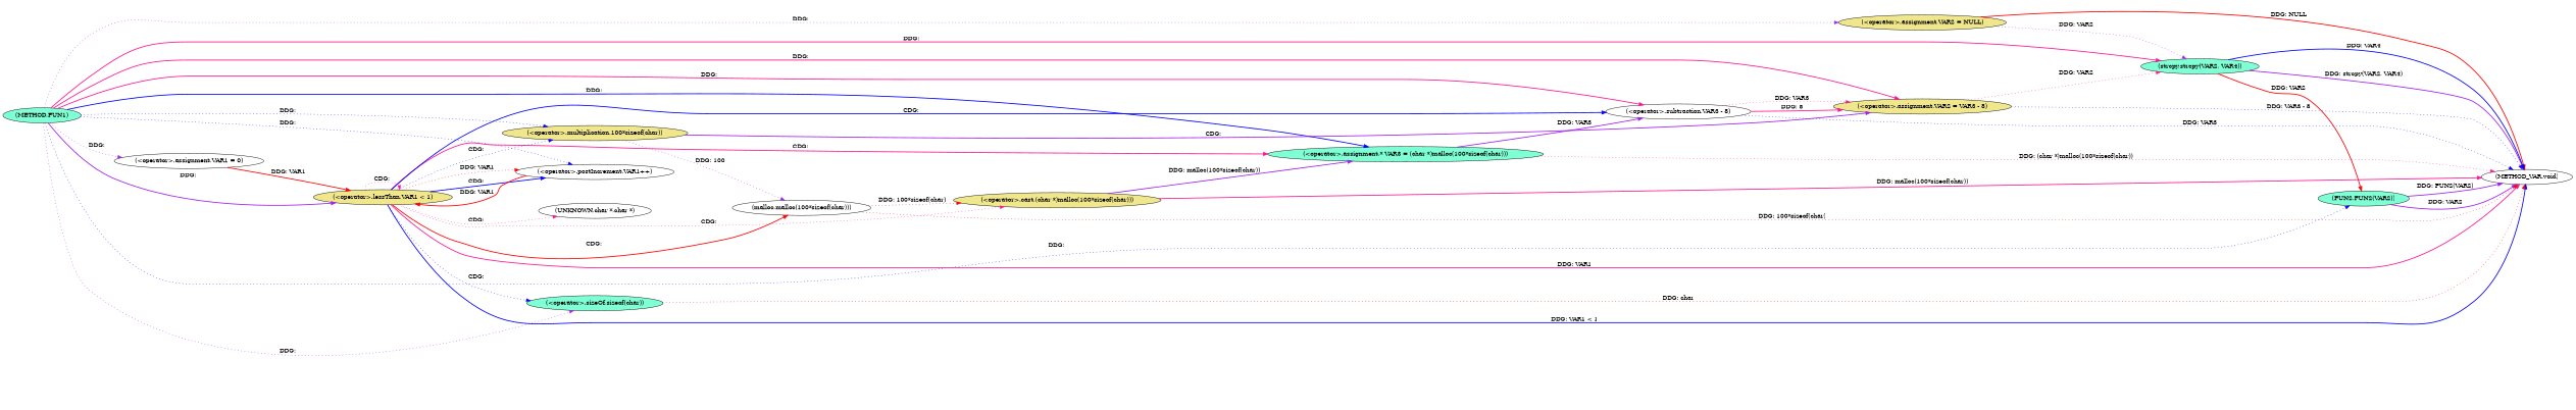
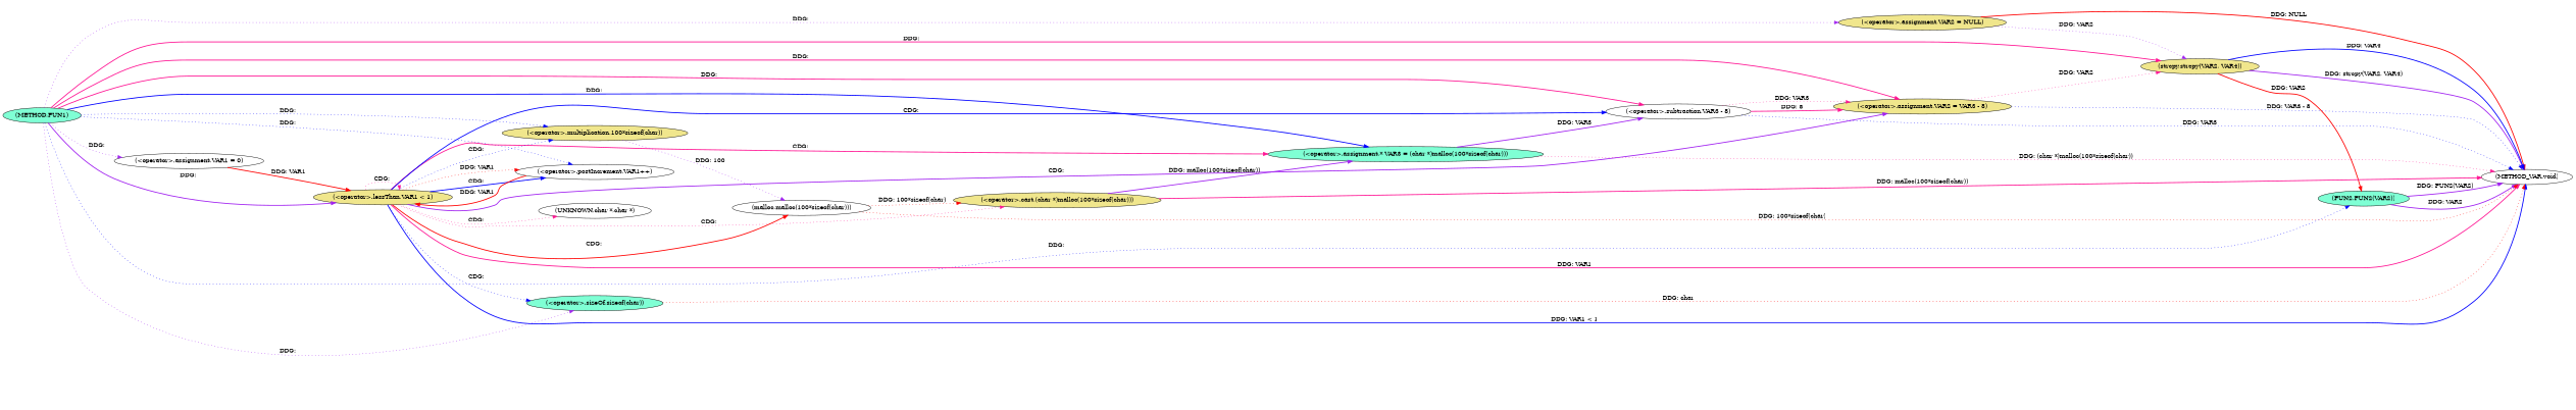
  digraph {
    rankdir=LR
    node [fillcolor=khaki style=filled]
    edge [color=deeppink style=bold]
    n1 [fillcolor=aquamarine label="(METHOD,FUN1)"]
    n2 [label="(<operator>.assignment,VAR2 = NULL)"]
    n3 [fillcolor=white label="(<operator>.assignment,VAR1 = 0)"]
    n4 [label="(<operator>.lessThan,VAR1 < 1)"]
    n5 [fillcolor=white label="(<operator>.postIncrement,VAR1++)"]
    n6 [fillcolor=aquamarine label="(<operator>.assignment,* VAR3 = (char *)malloc(100*sizeof(char)))"]
    n7 [label="(<operator>.multiplication,100*sizeof(char))"]
    n8 [fillcolor=aquamarine label="(<operator>.sizeOf,sizeof(char))"]
    n9 [label="(<operator>.assignment,VAR2 = VAR3 - 8)"]
    n10 [fillcolor=white label="(<operator>.subtraction,VAR3 - 8)"]
-   n11 [fillcolor=aquamarine label="(strcpy,strcpy(VAR2, VAR4))"]
+   n11 [label="(strcpy,strcpy(VAR2, VAR4))"]
    n12 [fillcolor=aquamarine label="(FUN2,FUN2(VAR2))"]
    n13 [fillcolor=white label="(METHOD_VAR,void)"]
    n14 [label="(<operator>.cast,(char *)malloc(100*sizeof(char)))"]
    n15 [fillcolor=white label="(malloc,malloc(100*sizeof(char)))"]
    n16 [fillcolor=white label="(UNKNOWN,char *,char *)"]
    n1 -> n2 [color=purple label="DDG: " style=dotted]
    n1 -> n3 [color=purple label="DDG: " style=dotted]
    n1 -> n4 [color=purple label="DDG: "]
    n1 -> n5 [color=blue label="DDG: " style=dotted]
    n1 -> n6 [color=blue label="DDG: "]
    n1 -> n7 [color=blue label="DDG: " style=dotted]
    n1 -> n8 [color=purple label="DDG: " style=dotted]
    n1 -> n9 [label="DDG: "]
    n1 -> n10 [label="DDG: "]
    n1 -> n11 [label="DDG: "]
    n1 -> n12 [color=blue label="DDG: " style=dotted]
    n2 -> n11 [color=purple label="DDG: VAR2" style=dotted]
    n2 -> n13 [color=red label="DDG: NULL"]
    n3 -> n4 [color=red label="DDG: VAR1"]
    n4 -> n4 [label="CDG: " style=dotted]
    n4 -> n5 [color=red label="DDG: VAR1" style=dotted]
    n4 -> n5 [color=blue label="CDG: "]
    n4 -> n6 [label="CDG: "]
    n4 -> n7 [color=blue label="CDG: " style=dotted]
    n4 -> n8 [color=blue label="CDG: " style=dotted]
-   n7 -> n9 [color=purple label="CDG: "]
+   n4 -> n9 [color=purple label="CDG: "]
    n4 -> n10 [color=blue label="CDG: "]
    n4 -> n13 [label="DDG: VAR1"]
    n4 -> n13 [color=blue label="DDG: VAR1 < 1"]
    n4 -> n14 [label="CDG: " style=dotted]
    n4 -> n15 [color=red label="CDG: "]
    n4 -> n16 [label="CDG: " style=dotted]
    n5 -> n4 [color=red label="DDG: VAR1"]
    n6 -> n10 [color=purple label="DDG: VAR3"]
    n6 -> n13 [label="DDG: (char *)malloc(100*sizeof(char))" style=dotted]
    n7 -> n15 [color=purple label="DDG: 100" style=dotted]
    n8 -> n13 [color=red label="DDG: char" style=dotted]
    n9 -> n11 [label="DDG: VAR2" style=dotted]
    n9 -> n13 [color=blue label="DDG: VAR3 - 8" style=dotted]
    n10 -> n9 [label="DDG: VAR3" style=dotted]
    n10 -> n9 [label="DDG: 8"]
    n10 -> n13 [color=blue label="DDG: VAR3" style=dotted]
    n11 -> n12 [color=red label="DDG: VAR2"]
    n11 -> n13 [color=purple label="DDG: strcpy(VAR2, VAR4)"]
    n11 -> n13 [color=blue label="DDG: VAR4"]
    n12 -> n13 [color=purple label="DDG: VAR2"]
    n12 -> n13 [color=purple label="DDG: FUN2(VAR2)"]
    n14 -> n6 [color=purple label="DDG: malloc(100*sizeof(char))"]
    n14 -> n13 [label="DDG: malloc(100*sizeof(char))"]
    n15 -> n13 [color=red label="DDG: 100*sizeof(char)" style=dotted]
    n15 -> n14 [color=red label="DDG: 100*sizeof(char)" style=dotted]
  }
